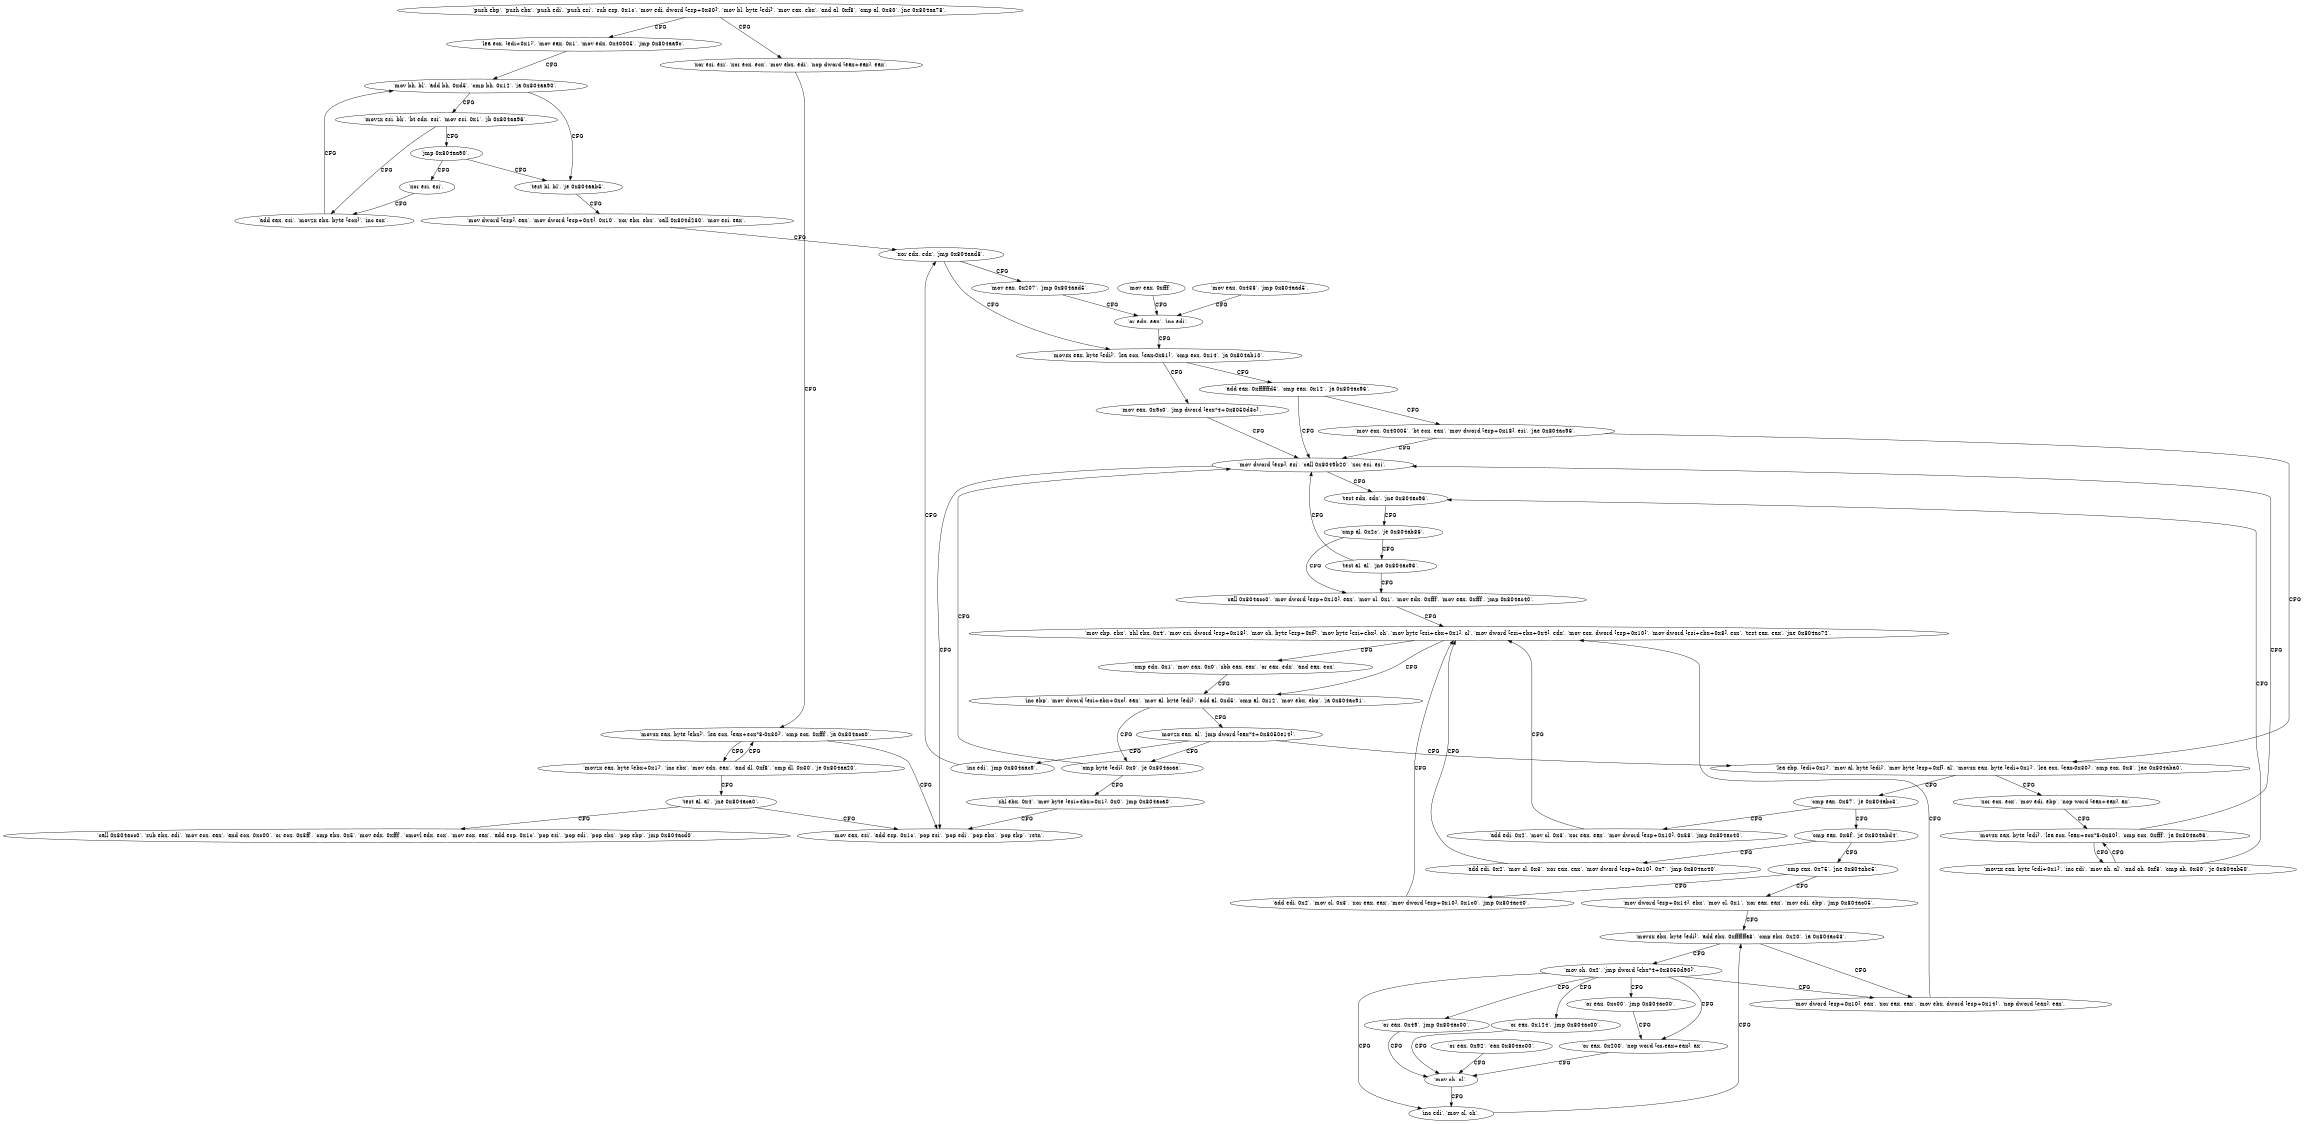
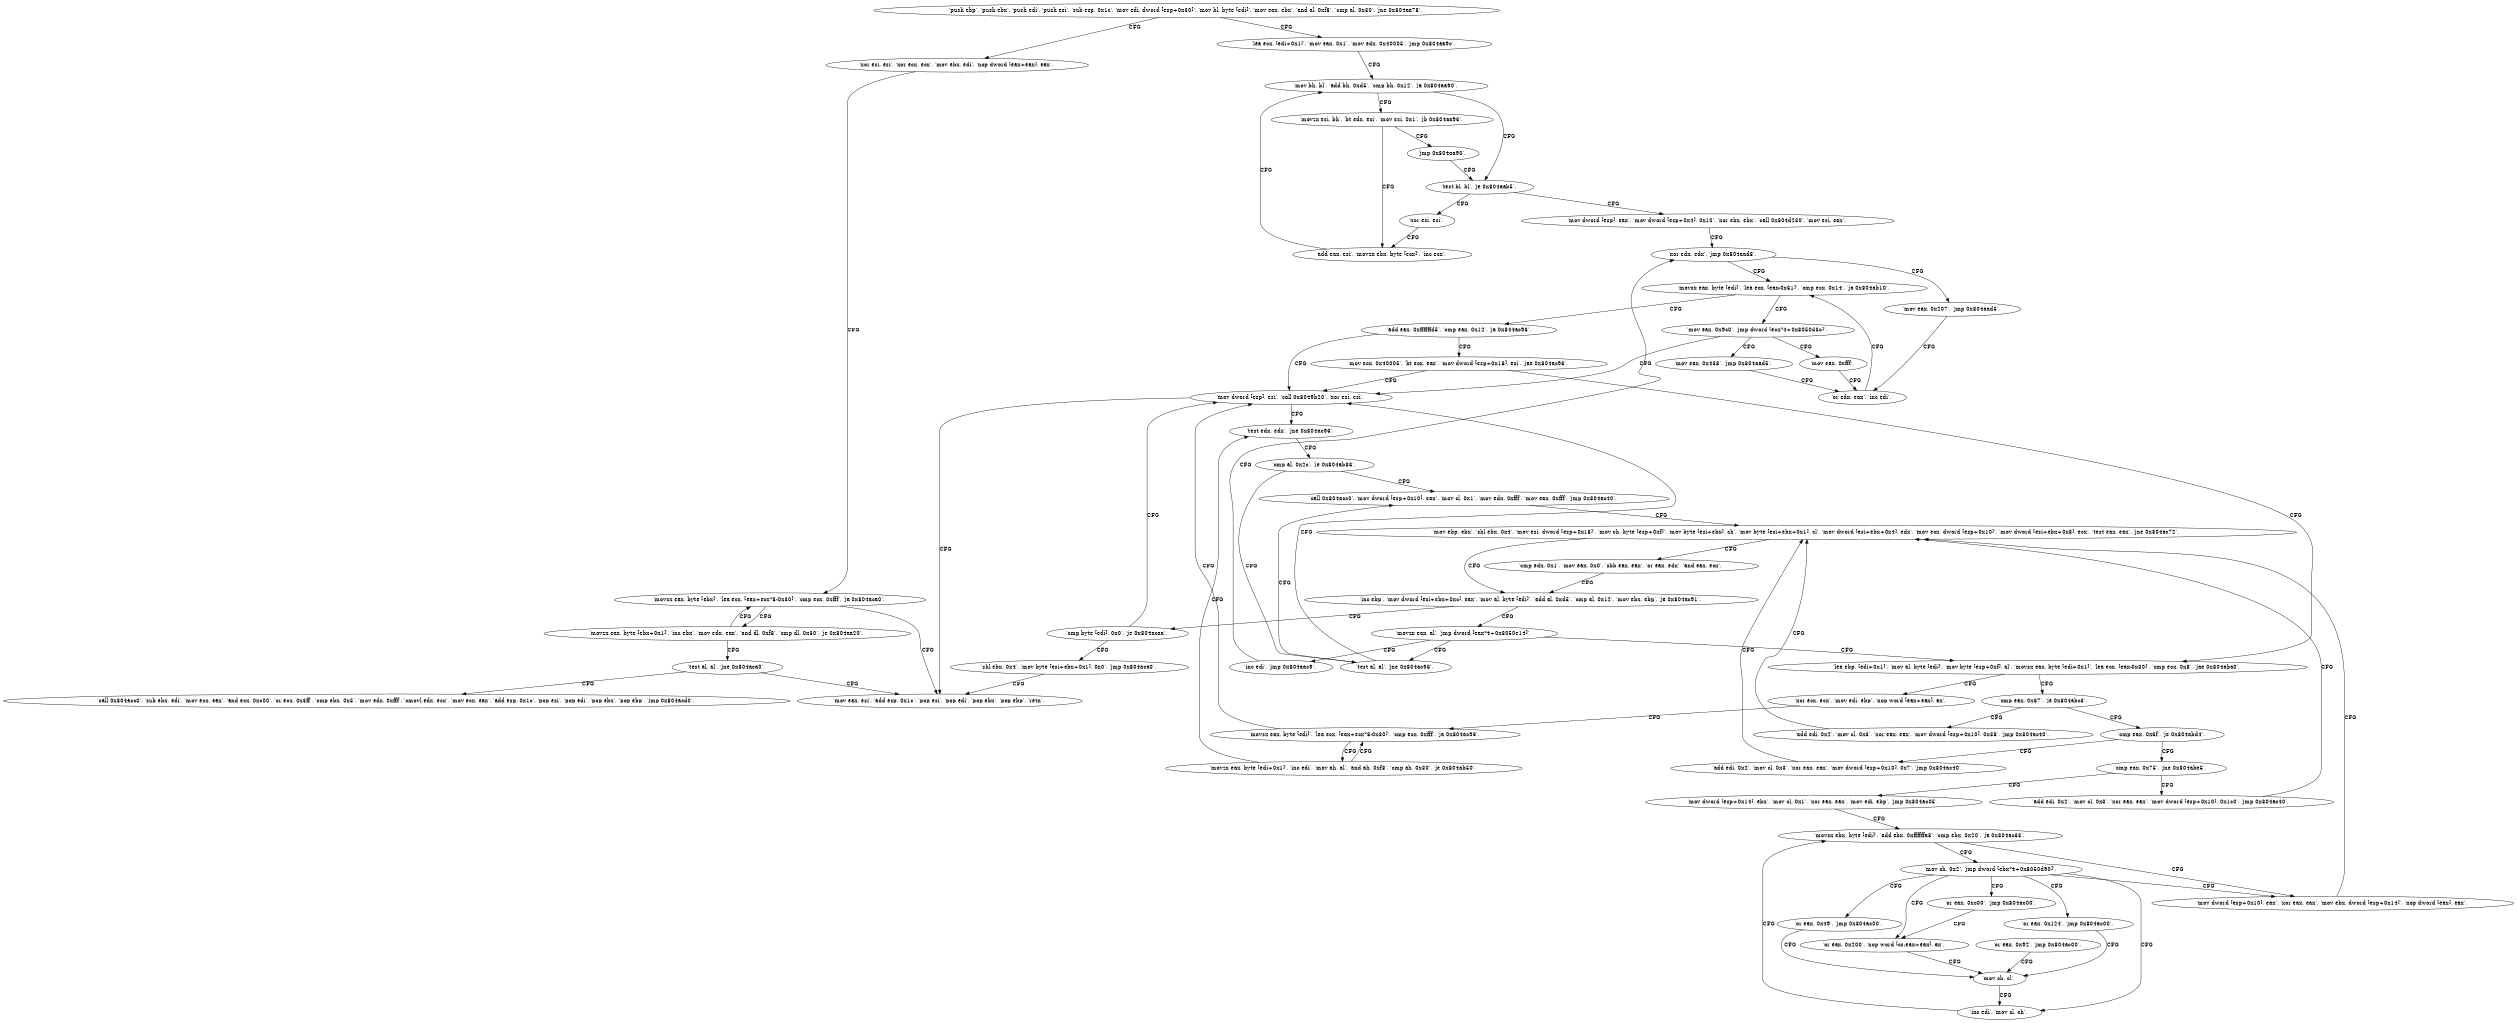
  digraph {
    n1 [label="'push ebp', 'push ebx', 'push edi', 'push esi', 'sub esp, 0x1c', 'mov edi, dword [esp+0x30]', 'mov bl, byte [edi]', 'mov eax, ebx', 'and al, 0xf8', 'cmp al, 0x30', 'jne 0x804aa78', "]
    n2 [label="'lea ecx, [edi+0x1]', 'mov eax, 0x1', 'mov edx, 0x40005', 'jmp 0x804aa9c', "]
    n3 [label="'xor esi, esi', 'xor ecx, ecx', 'mov ebx, edi', 'nop dword [eax+eax], eax', "]
    n4 [label="'mov bh, bl', 'add bh, 0xd5', 'cmp bh, 0x12', 'ja 0x804aa90', "]
    n5 [label="'movsx eax, byte [ebx]', 'lea ecx, [eax+ecx*8-0x30]', 'cmp ecx, 0xfff', 'ja 0x804aca0', "]
    n6 [label="'test bl, bl', 'je 0x804aab5', "]
    n7 [label="'movzx esi, bh', 'bt edx, esi', 'mov esi, 0x1', 'jb 0x804aa96', "]
    n8 [label="'mov eax, esi', 'add esp, 0x1c', 'pop esi', 'pop edi', 'pop ebx', 'pop ebp', 'retn', "]
    n9 [label="'movzx eax, byte [ebx+0x1]', 'inc ebx', 'mov edx, eax', 'and dl, 0xf8', 'cmp dl, 0x30', 'je 0x804aa20', "]
    n10 [label="'mov dword [esp], eax', 'mov dword [esp+0x4], 0x10', 'xor ebx, ebx', 'call 0x804d230', 'mov esi, eax', "]
    n11 [label="'xor esi, esi', "]
    n12 [label="'add eax, esi', 'movzx ebx, byte [ecx]', 'inc ecx', "]
    n13 [label="'jmp 0x804aa90', "]
    n14 [label="'test al, al', 'jne 0x804aca0', "]
    n15 [label="'xor edx, edx', 'jmp 0x804aad8', "]
    n16 [label="'call 0x804acc0', 'sub ebx, edi', 'mov ecx, eax', 'and ecx, 0xc00', 'or ecx, 0x3ff', 'cmp ebx, 0x5', 'mov edx, 0xfff', 'cmovl edx, ecx', 'mov ecx, eax', 'add esp, 0x1c', 'pop esi', 'pop edi', 'pop ebx', 'pop ebp', 'jmp 0x804acd0', "]
    n17 [label="'movsx eax, byte [edi]', 'lea ecx, [eax-0x61]', 'cmp ecx, 0x14', 'ja 0x804ab10', "]
    n18 [label="'mov eax, 0x207', 'jmp 0x804aad5', "]
-   n19 [label="'add eax, 0xffffffd5', 'cmp eax, 0x12', 'ja 0x804ac96', "]
+   n19 [label="'add eax, 0xffffffd5', 'cmp eax, 0x12', 'ja 0x844ac96',"]
    n20 [label="'mov eax, 0x9c0', 'jmp dword [ecx*4+0x8050d3c]', "]
    n21 [label="'mov dword [esp], esi', 'call 0x8049b20', 'xor esi, esi', "]
    n22 [label="'mov ecx, 0x40005', 'bt ecx, eax', 'mov dword [esp+0x18], esi', 'jae 0x804ac96', "]
    n23 [label="'mov eax, 0xfff', "]
    n24 [label="'mov eax, 0x438', 'jmp 0x804aad5', "]
    n25 [label="'test edx, edx', 'jne 0x804ac96', "]
    n26 [label="'lea ebp, [edi+0x1]', 'mov al, byte [edi]', 'mov byte [esp+0xf], al', 'movsx eax, byte [edi+0x1]', 'lea ecx, [eax-0x30]', 'cmp ecx, 0x8', 'jae 0x804aba0', "]
    n27 [label="'or edx, eax', 'inc edi', "]
    n28 [label="'cmp eax, 0x67', 'je 0x804abc3', "]
    n29 [label="'xor ecx, ecx', 'mov edi, ebp', 'nop word [eax+eax], ax', "]
    n30 [label="'add edi, 0x2', 'mov cl, 0x3', 'xor eax, eax', 'mov dword [esp+0x10], 0x38', 'jmp 0x804ac40', "]
    n31 [label="'cmp eax, 0x6f', 'je 0x804abd4', "]
    n32 [label="'movsx eax, byte [edi]', 'lea ecx, [eax+ecx*8-0x30]', 'cmp ecx, 0xfff', 'ja 0x804ac96', "]
    n33 [label="'mov ebp, ebx', 'shl ebx, 0x4', 'mov esi, dword [esp+0x18]', 'mov ch, byte [esp+0xf]', 'mov byte [esi+ebx], ch', 'mov byte [esi+ebx+0x1], cl', 'mov dword [esi+ebx+0x4], edx', 'mov ecx, dword [esp+0x10]', 'mov dword [esi+ebx+0x8], ecx', 'test eax, eax', 'jne 0x804ac72', "]
    n34 [label="'add edi, 0x2', 'mov cl, 0x3', 'xor eax, eax', 'mov dword [esp+0x10], 0x7', 'jmp 0x804ac40', "]
    n35 [label="'cmp eax, 0x75', 'jne 0x804abe5', "]
    n36 [label="'movzx eax, byte [edi+0x1]', 'inc edi', 'mov ah, al', 'and ah, 0xf8', 'cmp ah, 0x30', 'je 0x804ab50', "]
    n37 [label="'inc ebp', 'mov dword [esi+ebx+0xc], eax', 'mov al, byte [edi]', 'add al, 0xd5', 'cmp al, 0x12', 'mov ebx, ebp', 'ja 0x804ac91', "]
    n38 [label="'cmp edx, 0x1', 'mov eax, 0x0', 'sbb eax, eax', 'or eax, edx', 'and eax, ecx', "]
    n39 [label="'mov dword [esp+0x14], ebx', 'mov cl, 0x1', 'xor eax, eax', 'mov edi, ebp', 'jmp 0x804ac05', "]
    n40 [label="'add edi, 0x2', 'mov cl, 0x3', 'xor eax, eax', 'mov dword [esp+0x10], 0x1c0', 'jmp 0x804ac40', "]
    n41 [label="'cmp byte [edi], 0x0', 'je 0x804acaa', "]
    n42 [label="'movzx eax, al', 'jmp dword [eax*4+0x8050e14]', "]
    n43 [label="'movsx ebx, byte [edi]', 'add ebx, 0xffffffa8', 'cmp ebx, 0x20', 'ja 0x804ac33', "]
    n44 [label="'cmp al, 0x2c', 'je 0x804ab86', "]
    n45 [label="'call 0x804acc0', 'mov dword [esp+0x10], eax', 'mov cl, 0x1', 'mov edx, 0xfff', 'mov eax, 0xfff', 'jmp 0x804ac40', "]
    n46 [label="'test al, al', 'jne 0x804ac96', "]
    n47 [label="'shl ebx, 0x4', 'mov byte [esi+ebx+0x1], 0x0', 'jmp 0x804aca0', "]
    n48 [label="'inc edi', 'jmp 0x804aac9', "]
    n49 [label="'mov dword [esp+0x10], eax', 'xor eax, eax', 'mov ebx, dword [esp+0x14]', 'nop dword [eax], eax', "]
    n50 [label="'mov ch, 0x2', 'jmp dword [ebx*4+0x8050d90]', "]
    n51 [label="'or eax, 0x200', 'nop word [cs:eax+eax], ax', "]
    n52 [label="'inc edi', 'mov cl, ch', "]
    n53 [label="'or eax, 0x124', 'jmp 0x804ac00', "]
    n54 [label="'or eax, 0xc00', 'jmp 0x804ac00', "]
    n55 [label="'or eax, 0x49', 'jmp 0x804ac00', "]
    n56 [label="'mov ch, cl', "]
-   n57 [label="'or eax, 0x92', 'eax 0x804ac00',"]
+   n57 [label="'or eax, 0x92', 'jmp 0x804ac00', "]
    n1 -> n2 [label=CFG]
    n1 -> n3 [label=CFG]
    n2 -> n4 [label=CFG]
    n3 -> n5 [label=CFG]
    n4 -> n6 [label=CFG]
    n4 -> n7 [label=CFG]
    n5 -> n8 [label=CFG]
    n5 -> n9 [label=CFG]
    n6 -> n10 [label=CFG]
-   n13 -> n11 [label=CFG]
+   n6 -> n11 [label=CFG]
    n7 -> n12 [label=CFG]
    n7 -> n13 [label=CFG]
    n9 -> n5 [label=CFG]
    n9 -> n14 [label=CFG]
    n10 -> n15 [label=CFG]
    n11 -> n12 [label=CFG]
    n12 -> n4 [label=CFG]
    n13 -> n6 [label=CFG]
    n14 -> n8 [label=CFG]
    n14 -> n16 [label=CFG]
    n15 -> n17 [label=CFG]
    n15 -> n18 [label=CFG]
    n17 -> n19 [label=CFG]
    n17 -> n20 [label=CFG]
    n18 -> n27 [label=CFG]
    n19 -> n21 [label=CFG]
    n19 -> n22 [label=CFG]
    n20 -> n21 [label=CFG]
+   n20 -> n23 [label=CFG]
+   n20 -> n24 [label=CFG]
    n21 -> n8 [label=CFG]
    n21 -> n25 [label=CFG]
    n22 -> n21 [label=CFG]
    n22 -> n26 [label=CFG]
    n23 -> n27 [label=CFG]
    n24 -> n27 [label=CFG]
    n25 -> n44 [label=CFG]
    n26 -> n28 [label=CFG]
    n26 -> n29 [label=CFG]
    n27 -> n17 [label=CFG]
    n28 -> n30 [label=CFG]
    n28 -> n31 [label=CFG]
    n29 -> n32 [label=CFG]
    n30 -> n33 [label=CFG]
    n31 -> n34 [label=CFG]
    n31 -> n35 [label=CFG]
    n32 -> n21 [label=CFG]
    n32 -> n36 [label=CFG]
    n33 -> n37 [label=CFG]
    n33 -> n38 [label=CFG]
    n34 -> n33 [label=CFG]
    n35 -> n39 [label=CFG]
    n35 -> n40 [label=CFG]
    n36 -> n25 [label=CFG]
    n36 -> n32 [label=CFG]
    n37 -> n41 [label=CFG]
    n37 -> n42 [label=CFG]
    n38 -> n37 [label=CFG]
    n39 -> n43 [label=CFG]
    n40 -> n33 [label=CFG]
    n41 -> n21 [label=CFG]
    n41 -> n47 [label=CFG]
    n42 -> n26 [label=CFG]
-   n42 -> n41 [label=CFG]
+   n42 -> n46 [label=CFG]
    n42 -> n48 [label=CFG]
    n43 -> n49 [label=CFG]
    n43 -> n50 [label=CFG]
    n44 -> n45 [label=CFG]
    n44 -> n46 [label=CFG]
    n45 -> n33 [label=CFG]
    n46 -> n21 [label=CFG]
    n46 -> n45 [label=CFG]
    n47 -> n8 [label=CFG]
    n48 -> n15 [label=CFG]
    n49 -> n33 [label=CFG]
    n50 -> n49 [label=CFG]
    n50 -> n51 [label=CFG]
    n50 -> n52 [label=CFG]
    n50 -> n53 [label=CFG]
    n50 -> n54 [label=CFG]
    n50 -> n55 [label=CFG]
    n51 -> n56 [label=CFG]
    n52 -> n43 [label=CFG]
    n53 -> n56 [label=CFG]
    n54 -> n51 [label=CFG]
    n55 -> n56 [label=CFG]
    n56 -> n52 [label=CFG]
    n57 -> n56 [label=CFG]
  }
